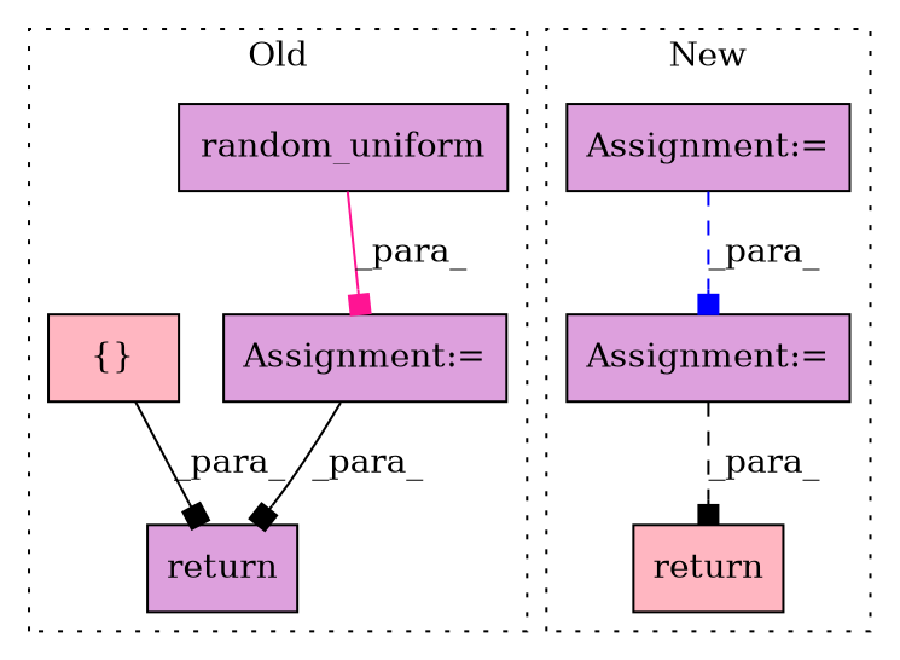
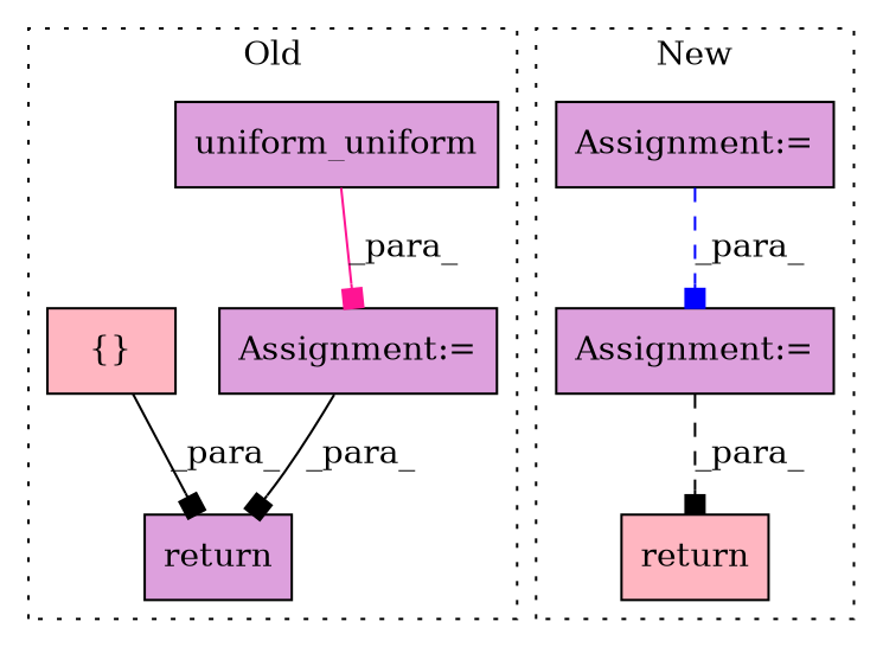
  digraph {
    fontname="DejaVu Serif"
    node [a=7 l=1 shape=box style=filled fillcolor=plum fontname="DejaVu Serif"]
    edge [color=black style=solid arrowhead=box fontname="DejaVu Serif"]
-   n1 [a=32 l="15,1" label=random_uniform s="13783,13842"]
+   n1 [a=32 l="15,1" label=uniform_uniform s="13783,13842"]
    n2 [a=41 l=12 label=return s=14031]
    n3 [label="Assignment:=" s=13771]
    n4 [a=4 l="1,1" label="{}" s="13689,13750" fillcolor=lightpink]
    n5 [a=41 l=7 label=return s=14250 fillcolor=lightpink]
    n6 [label="Assignment:=" s=13544]
    n7 [label="Assignment:=" s=14180]
    subgraph cluster_1 {
      label=Old
      style=dotted
      n1
      n2
      n3
      n4
    }
    subgraph cluster_2 {
      label=New
      style=dotted
      n5
      n6
      n7
    }
    n1 -> n3 [label=_para_ color=deeppink]
    n3 -> n2 [label=_para_]
    n4 -> n2 [label=_para_]
    n6 -> n7 [label=_para_ color=blue style=dashed]
    n7 -> n5 [label=_para_ style=dashed]
  }
